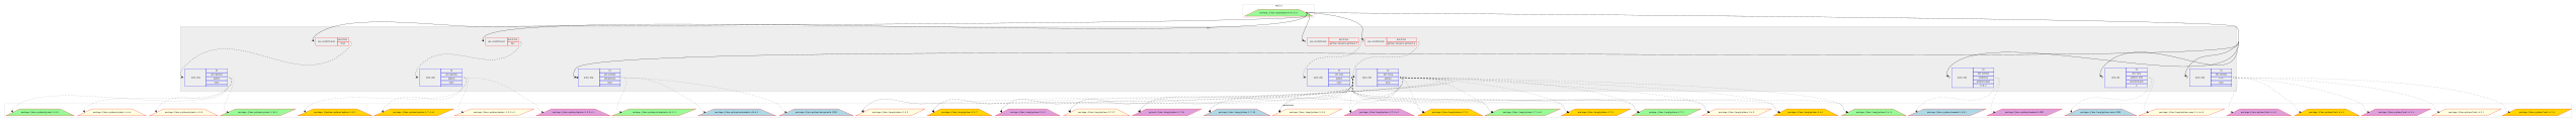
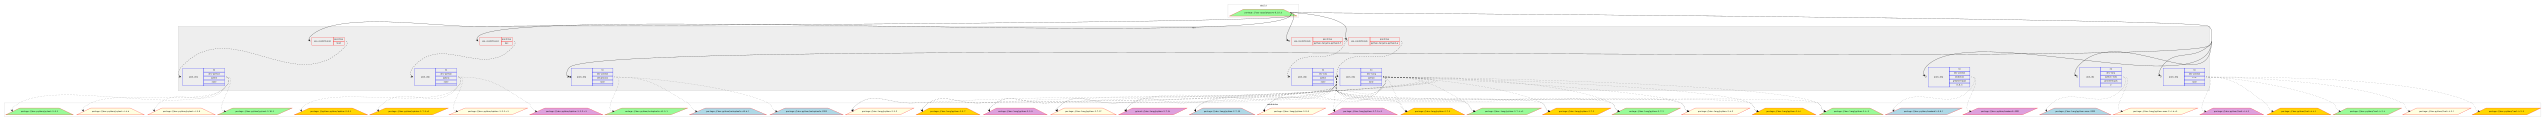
  digraph {
    compound=true
    concentrate=true
    fontname="JetBrains Mono"
    fontsize=10
    newrank=true
    rankdir=TB
    ranksep=1.5
    node [color=red fontname="JetBrains Mono" fontsize=10 shape=trapezium style=filled]
    edge [arrowhead=vee fontname="JetBrains Mono" headport=w style=dotted tailport=e weight=100]
    n1 [fillcolor=palegreen label="portage://sys-apps/pkgcore-0.10.6" width=4]
    n2 [color=blue label=<<TABLE BORDER="0" CELLBORDER="1" CELLSPACING="0" CELLPADDING="4" WIDTH="220"><TR><TD ROWSPAN="6" CELLPADDING="30">pack_dep</TD></TR><TR><TD WIDTH="110">no</TD></TR><TR><TD>dev-python</TD></TR><TR><TD>sphinx</TD></TR><TR><TD>none</TD></TR><TR><TD></TD></TR></TABLE>> shape=none style=""]
    n3 [label=<<TABLE BORDER="0" CELLBORDER="1" CELLSPACING="0" CELLPADDING="4"><TR><TD ROWSPAN="3" CELLPADDING="10">use_conditional</TD></TR><TR><TD>positive</TD></TR><TR><TD>doc</TD></TR></TABLE>> shape=none style=""]
    n4 [color=blue label=<<TABLE BORDER="0" CELLBORDER="1" CELLSPACING="0" CELLPADDING="4" WIDTH="220"><TR><TD ROWSPAN="6" CELLPADDING="30">pack_dep</TD></TR><TR><TD WIDTH="110">no</TD></TR><TR><TD>dev-python</TD></TR><TR><TD>pytest</TD></TR><TR><TD>none</TD></TR><TR><TD></TD></TR></TABLE>> shape=none style=""]
    n5 [label=<<TABLE BORDER="0" CELLBORDER="1" CELLSPACING="0" CELLPADDING="4"><TR><TD ROWSPAN="3" CELLPADDING="10">use_conditional</TD></TR><TR><TD>positive</TD></TR><TR><TD>test</TD></TR></TABLE>> shape=none style=""]
    n6 [color=blue label=<<TABLE BORDER="0" CELLBORDER="1" CELLSPACING="0" CELLPADDING="4" WIDTH="220"><TR><TD ROWSPAN="6" CELLPADDING="30">pack_dep</TD></TR><TR><TD WIDTH="110">no</TD></TR><TR><TD>dev-python</TD></TR><TR><TD>setuptools</TD></TR><TR><TD>none</TD></TR><TR><TD></TD></TR></TABLE>> shape=none style=""]
    n7 [color=blue label=<<TABLE BORDER="0" CELLBORDER="1" CELLSPACING="0" CELLPADDING="4" WIDTH="220"><TR><TD ROWSPAN="6" CELLPADDING="30">pack_dep</TD></TR><TR><TD WIDTH="110">no</TD></TR><TR><TD>dev-python</TD></TR><TR><TD>snakeoil</TD></TR><TR><TD>greaterequal</TD></TR><TR><TD>0.8.3</TD></TR></TABLE>> shape=none style=""]
    n8 [color=blue label=<<TABLE BORDER="0" CELLBORDER="1" CELLSPACING="0" CELLPADDING="4" WIDTH="220"><TR><TD ROWSPAN="6" CELLPADDING="30">pack_dep</TD></TR><TR><TD WIDTH="110">no</TD></TR><TR><TD>dev-lang</TD></TR><TR><TD>python</TD></TR><TR><TD>none</TD></TR><TR><TD></TD></TR></TABLE>> shape=none style=""]
    n9 [label=<<TABLE BORDER="0" CELLBORDER="1" CELLSPACING="0" CELLPADDING="4"><TR><TD ROWSPAN="3" CELLPADDING="10">use_conditional</TD></TR><TR><TD>positive</TD></TR><TR><TD>python_targets_python3_6</TD></TR></TABLE>> shape=none style=""]
    n10 [color=blue label=<<TABLE BORDER="0" CELLBORDER="1" CELLSPACING="0" CELLPADDING="4" WIDTH="220"><TR><TD ROWSPAN="6" CELLPADDING="30">pack_dep</TD></TR><TR><TD WIDTH="110">no</TD></TR><TR><TD>dev-lang</TD></TR><TR><TD>python</TD></TR><TR><TD>none</TD></TR><TR><TD></TD></TR></TABLE>> shape=none style=""]
    n11 [label=<<TABLE BORDER="0" CELLBORDER="1" CELLSPACING="0" CELLPADDING="4"><TR><TD ROWSPAN="3" CELLPADDING="10">use_conditional</TD></TR><TR><TD>positive</TD></TR><TR><TD>python_targets_python3_7</TD></TR></TABLE>> shape=none style=""]
    n12 [color=blue label=<<TABLE BORDER="0" CELLBORDER="1" CELLSPACING="0" CELLPADDING="4" WIDTH="220"><TR><TD ROWSPAN="6" CELLPADDING="30">pack_dep</TD></TR><TR><TD WIDTH="110">no</TD></TR><TR><TD>dev-lang</TD></TR><TR><TD>python-exec</TD></TR><TR><TD>greaterequal</TD></TR><TR><TD>2</TD></TR></TABLE>> shape=none style=""]
    n13 [color=blue label=<<TABLE BORDER="0" CELLBORDER="1" CELLSPACING="0" CELLPADDING="4" WIDTH="220"><TR><TD ROWSPAN="6" CELLPADDING="30">pack_dep</TD></TR><TR><TD WIDTH="110">no</TD></TR><TR><TD>dev-python</TD></TR><TR><TD>lxml</TD></TR><TR><TD>none</TD></TR><TR><TD></TD></TR></TABLE>> shape=none style=""]
    n14 [fillcolor=plum label="portage://dev-python/sphinx-1.2.2-r1" width=4]
    n15 [fillcolor=lightyellow label="portage://dev-python/sphinx-1.2.3-r1" shape=parallelogram width=4]
    n16 [fillcolor=gold label="portage://dev-python/sphinx-1.7.5-r1" shape=parallelogram width=4]
    n17 [fillcolor=gold label="portage://python-python/sphinx-2.0.1" width=4]
    n18 [fillcolor=palegreen label="portage://dev-python/pytest-3.10.1" shape=parallelogram width=4]
    n19 [fillcolor=lightyellow label="portage://dev-python/pytest-4.5.0" width=4]
    n20 [fillcolor=lightyellow label="portage://dev-python/pytest-4.6.6" width=4]
    n21 [fillcolor=palegreen label="portage://dev-python/pytest-5.0.1" width=4]
    n22 [fillcolor=lightblue label="portage://dev-python/setuptools-40.6.3" width=4]
    n23 [fillcolor=palegreen label="portage://dev-python/setuptools-41.5.1" shape=parallelogram width=4]
    n24 [fillcolor=lightblue label="portage://dev-python/setuptools-9999" width=4]
    n25 [fillcolor=lightblue label="portage://dev-lang/python-2.7.15" width=4]
    n26 [fillcolor=plum label="pytest://dev-lang/python-2.7.16" shape=parallelogram width=4]
    n27 [fillcolor=lightyellow label="portage://dev-lang/python-2.7.17" width=4]
    n28 [fillcolor=plum label="portage://dev-lang/python-3.5.5" width=4]
    n29 [fillcolor=gold label="portage://dev-lang/python-3.5.7" width=4]
    n30 [fillcolor=lightyellow label="portage://dev-lang/python-3.5.9" shape=parallelogram width=4]
    n31 [fillcolor=palegreen label="portage://dev-lang/python-3.6.5" width=4]
    n32 [fillcolor=gold label="portage://dev-lang/python-3.6.8" width=4]
    n33 [fillcolor=lightyellow label="portage://dev-lang/python-3.6.9" shape=parallelogram width=4]
    n34 [fillcolor=palegreen label="portage://dev-lang/python-3.7.2" shape=parallelogram width=4]
    n35 [fillcolor=gold label="portage://dev-lang/python-3.7.3" shape=parallelogram width=4]
    n36 [fillcolor=palegreen label="portage://dev-lang/python-3.7.4-r1" shape=parallelogram width=4]
    n37 [fillcolor=gold label="portage://dev-lang/python-3.7.5" width=4]
    n38 [fillcolor=plum label="portage://dev-lang/python-3.7.5-r1" width=4]
    n39 [fillcolor=lightyellow label="portage://dev-lang/python-3.8.0" shape=parallelogram width=4]
    n40 [fillcolor=lightyellow label="portage://dev-lang/python-exec-2.4.6-r1" shape=parallelogram width=4]
    n41 [fillcolor=lightblue label="portage://dev-lang/python-exec-9999" width=4]
    n42 [fillcolor=gold label="portage://dev-python/lxml-4.2.5" shape=parallelogram width=4]
    n43 [fillcolor=lightyellow label="portage://dev-python/lxml-4.3.3" shape=parallelogram width=4]
-   n44 [fillcolor=plum label="portage://dev-python/lxml-4.3.4" shape=parallelogram width=4]
+   n44 [fillcolor=palegreen label="portage://dev-python/lxml-4.3.4" shape=parallelogram width=4]
    n45 [fillcolor=gold label="portage://dev-python/lxml-6.4.0" width=4]
    n46 [fillcolor=plum label="portage://dev-python/lxml-4.4.1" width=4]
    n47 [fillcolor=lightblue label="portage://dev-python/snakeoil-0.8.3" shape=parallelogram width=4]
    n48 [fillcolor=plum label="portage://dev-python/snakeoil-9999" shape=parallelogram width=4]
    subgraph cluster_1 {
      color=gray
      label=<<i>dependencies</i>>
      subgraph cluster_2 {
        color=gray
        fillcolor="#eeeeee"
        label=<<i>compile</i>>
        style=filled
        subgraph sub_3 {
          color=gray
          fillcolor="#eeeeee"
          label=<<i>compile</i>>
          style=filled
          n3
          subgraph sub_4 {
            color=gray
            fillcolor="#eeeeee"
            label=<<i>compile</i>>
            style=filled
            n2
          }
        }
        subgraph sub_5 {
          color=gray
          fillcolor="#eeeeee"
          label=<<i>compile</i>>
          style=filled
          n5
          subgraph sub_6 {
            color=gray
            fillcolor="#eeeeee"
            label=<<i>compile</i>>
            style=filled
            n4
          }
        }
        subgraph sub_7 {
          color=gray
          fillcolor="#eeeeee"
          label=<<i>compile</i>>
          style=filled
          n6
        }
      }
      subgraph cluster_8 {
        color=gray
        fillcolor="#eeeeee"
        label=<<i>compile and run</i>>
        style=filled
        subgraph sub_9 {
          color=gray
          fillcolor="#eeeeee"
          label=<<i>compile and run</i>>
          style=filled
          n7
        }
        subgraph sub_10 {
          color=gray
          fillcolor="#eeeeee"
          label=<<i>compile and run</i>>
          style=filled
          n9
          subgraph sub_11 {
            color=gray
            fillcolor="#eeeeee"
            label=<<i>compile and run</i>>
            style=filled
            n8
          }
        }
        subgraph sub_12 {
          color=gray
          fillcolor="#eeeeee"
          label=<<i>compile and run</i>>
          style=filled
          n11
          subgraph sub_13 {
            color=gray
            fillcolor="#eeeeee"
            label=<<i>compile and run</i>>
            style=filled
            n10
          }
        }
        subgraph sub_14 {
          color=gray
          fillcolor="#eeeeee"
          label=<<i>compile and run</i>>
          style=filled
          n12
        }
        subgraph sub_15 {
          color=gray
          fillcolor="#eeeeee"
          label=<<i>compile and run</i>>
          style=filled
          n13
        }
      }
      subgraph cluster_16 {
        color=gray
        fillcolor="#eeeeee"
        label=<<i>run</i>>
        style=filled
      }
    }
    subgraph cluster_17 {
      color=gray
      label=<<i>ebuild</i>>
      rank=same
      n1
    }
    subgraph cluster_18 {
      color=gray
      label=<<i>candidates</i>>
      rank=same
      subgraph sub_19 {
        color=black
        label=<<i>candidates</i>>
        nodesep=1
        rank=same
        n14
        n15
        n16
        n17
      }
      subgraph sub_20 {
        color=black
        label=<<i>candidates</i>>
        nodesep=1
        rank=same
        n18
        n19
        n20
        n21
      }
      subgraph sub_21 {
        color=black
        label=<<i>candidates</i>>
        nodesep=1
        rank=same
        n22
        n23
        n24
      }
      subgraph sub_22 {
        color=black
        label=<<i>candidates</i>>
        nodesep=1
        rank=same
        n25
        n26
        n27
        n28
        n29
        n30
        n31
        n32
        n33
        n34
        n35
        n36
        n37
        n38
        n39
      }
      subgraph sub_23 {
        color=black
        label=<<i>candidates</i>>
        nodesep=1
        rank=same
        n25
        n26
        n27
        n28
        n29
        n30
        n31
        n32
        n33
        n34
        n35
        n36
        n37
        n38
        n39
      }
      subgraph sub_24 {
        color=black
        label=<<i>candidates</i>>
        nodesep=1
        rank=same
        n40
        n41
      }
      subgraph sub_25 {
        color=black
        label=<<i>candidates</i>>
        nodesep=1
        rank=same
        n42
        n43
        n44
        n45
        n46
      }
      subgraph sub_26 {
        color=black
        label=<<i>candidates</i>>
        nodesep=1
        rank=same
        n47
        n48
      }
    }
    n1 -> n3 [style=solid weight=20]
    n1 -> n5 [style=solid weight=20]
    n1 -> n6 [style=solid weight=20]
    n1 -> n7 [arrowhead=odotvee style=solid weight=20]
    n1 -> n9 [arrowhead=odotvee style=solid weight=20]
    n1 -> n11 [arrowhead=odotvee style=solid weight=20]
    n1 -> n12 [arrowhead=odotvee style=solid weight=20]
    n1 -> n13 [arrowhead=odotvee style=solid weight=20]
    n2 -> n14
    n2 -> n15
    n2 -> n16
    n2 -> n17
    n3 -> n2 [style=dashed weight=20]
    n4 -> n18
    n4 -> n19
    n4 -> n20
    n4 -> n21
    n5 -> n4 [style=dashed weight=20]
    n6 -> n22
    n6 -> n23
    n6 -> n24
    n7 -> n47
    n7 -> n48
    n8 -> n25
    n8 -> n26
    n8 -> n27
    n8 -> n28
    n8 -> n29
    n8 -> n30
    n8 -> n31
    n8 -> n32
    n8 -> n33
    n8 -> n34
    n8 -> n35
    n8 -> n36
    n8 -> n37
    n8 -> n38
    n8 -> n39
    n9 -> n8 [style=dashed weight=20]
    n10 -> n25
    n10 -> n26
    n10 -> n27
    n10 -> n28
    n10 -> n29
    n10 -> n30
    n10 -> n31
    n10 -> n32
    n10 -> n33
    n10 -> n34
    n10 -> n35
    n10 -> n36
    n10 -> n37
    n10 -> n38
    n10 -> n39
    n11 -> n10 [style=dashed weight=20]
    n12 -> n40
    n12 -> n41
    n13 -> n42
    n13 -> n43
    n13 -> n44
    n13 -> n45
    n13 -> n46
  }
